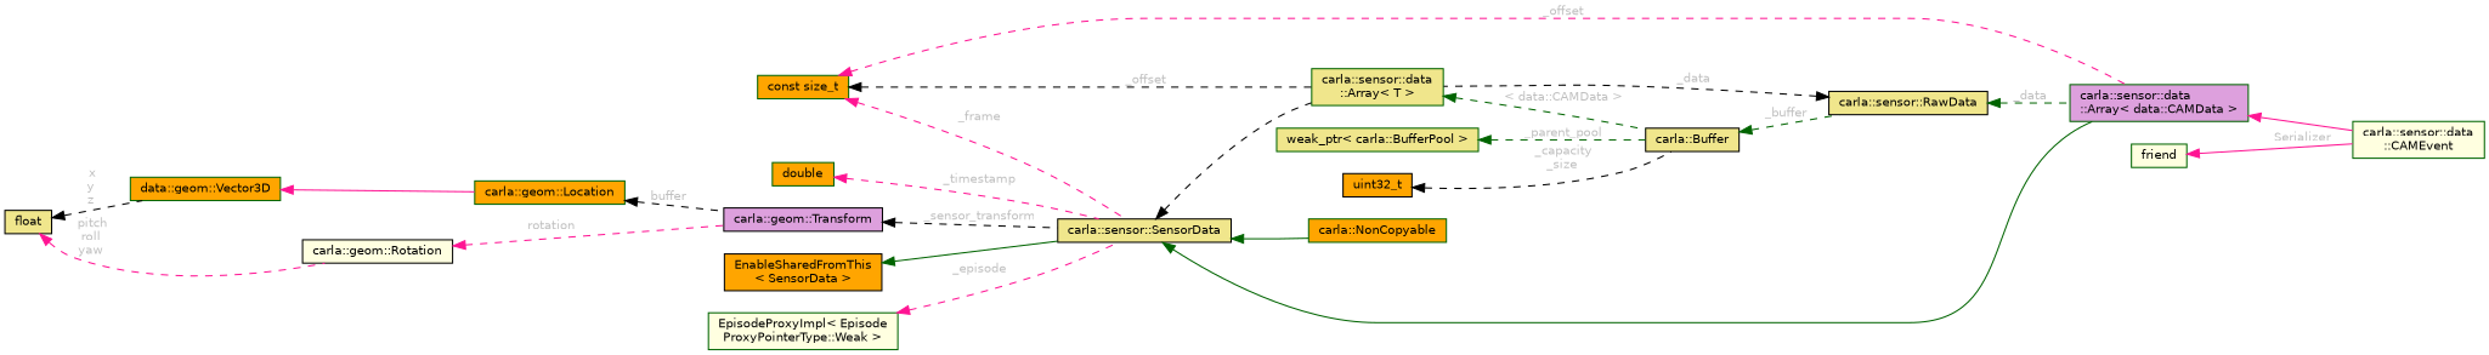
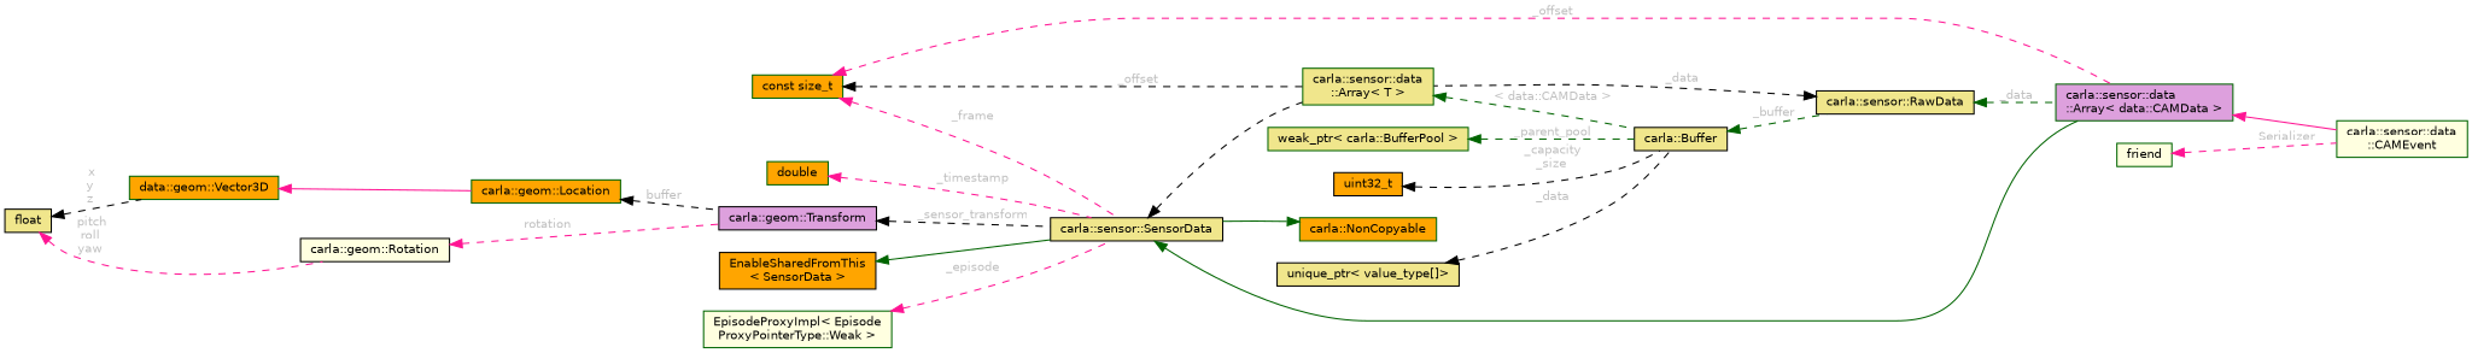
  digraph {
    rankdir=LR
    node [color=darkgreen fillcolor=khaki fontname=Helvetica fontsize=10 shape=box style=filled]
    edge [color=deeppink dir=back fontname=Helvetica fontsize=10 labelfontname=Helvetica labelfontsize=10 style=dashed fontcolor=grey]
    n1 [fillcolor=lightyellow fontcolor=black height=0.2 label="carla::sensor::data\l::CAMEvent" width=0.4]
    n2 [fillcolor=plum height=0.2 label="carla::sensor::data\l::Array\< data::CAMData \>" width=0.4]
    n3 [color=black height=0.2 label="carla::sensor::SensorData" width=0.4]
    n4 [height=0.2 label="carla::sensor::data\l::Array\< T \>" width=0.4]
    n5 [color=black height=0.2 label="carla::Buffer" width=0.4]
    n6 [color=black fillcolor=orange height=0.2 label="EnableSharedFromThis\l\< SensorData \>" width=0.4]
    n7 [fillcolor=orange height=0.2 label="carla::NonCopyable" width=0.4]
    n8 [fillcolor=lightyellow height=0.2 label="EpisodeProxyImpl\< Episode\lProxyPointerType::Weak \>" width=0.4]
    n9 [fillcolor=orange height=0.2 label="const size_t" width=0.4]
    n10 [fillcolor=orange height=0.2 label=double width=0.4]
    n11 [color=black fillcolor=plum height=0.2 label="carla::geom::Transform" width=0.4]
    n12 [fillcolor=orange height=0.2 label="carla::geom::Location" width=0.4]
    n13 [fillcolor=orange height=0.2 label="data::geom::Vector3D" width=0.4]
    n14 [color=black height=0.2 label=float width=0.4]
    n15 [color=black fillcolor=lightyellow height=0.2 label="carla::geom::Rotation" width=0.4]
    n16 [color=black height=0.2 label="carla::sensor::RawData" width=0.4]
    n17 [height=0.2 label="weak_ptr\< carla::BufferPool \>" width=0.4]
    n18 [color=black fillcolor=orange height=0.2 label=uint32_t width=0.4]
+   n19 [color=black height=0.2 label="unique_ptr\< value_type[]\>" width=0.4]
    n20 [fillcolor=lightyellow height=0.2 label=friend width=0.4]
    n2 -> n1 [style=solid fontcolor=""]
    n3 -> n2 [color=darkgreen style=solid fontcolor=""]
    n3 -> n4 [color=black fontcolor=""]
    n4 -> n5 [color=darkgreen label=" \< data::CAMData \>"]
    n5 -> n16 [color=darkgreen label=" _buffer"]
    n6 -> n3 [color=darkgreen style=solid fontcolor=""]
-   n3 -> n7 [color=darkgreen style=solid fontcolor=""]
+   n7 -> n3 [color=darkgreen style=solid fontcolor=""]
    n8 -> n3 [label=" _episode"]
    n9 -> n2 [label=" _offset"]
    n9 -> n3 [label=" _frame"]
    n9 -> n4 [color=black label=" _offset"]
    n10 -> n3 [label=" _timestamp"]
    n11 -> n3 [color=black label=" _sensor_transform"]
    n12 -> n11 [color=black label=" buffer"]
    n13 -> n12 [style=solid fontcolor=""]
    n14 -> n13 [color=black label=" x\ny\nz"]
    n14 -> n15 [label=" pitch\nroll\nyaw"]
    n15 -> n11 [label=" rotation"]
    n16 -> n2 [color=darkgreen label=" _data"]
    n16 -> n4 [color=black label=" _data"]
    n17 -> n5 [color=darkgreen label=" _parent_pool"]
    n18 -> n5 [color=black label=" _capacity\n_size"]
-   n20 -> n1 [label=" Serializer" style=solid]
+   n19 -> n5 [color=black label=" _data"]
+   n20 -> n1 [label=" Serializer"]
  }
